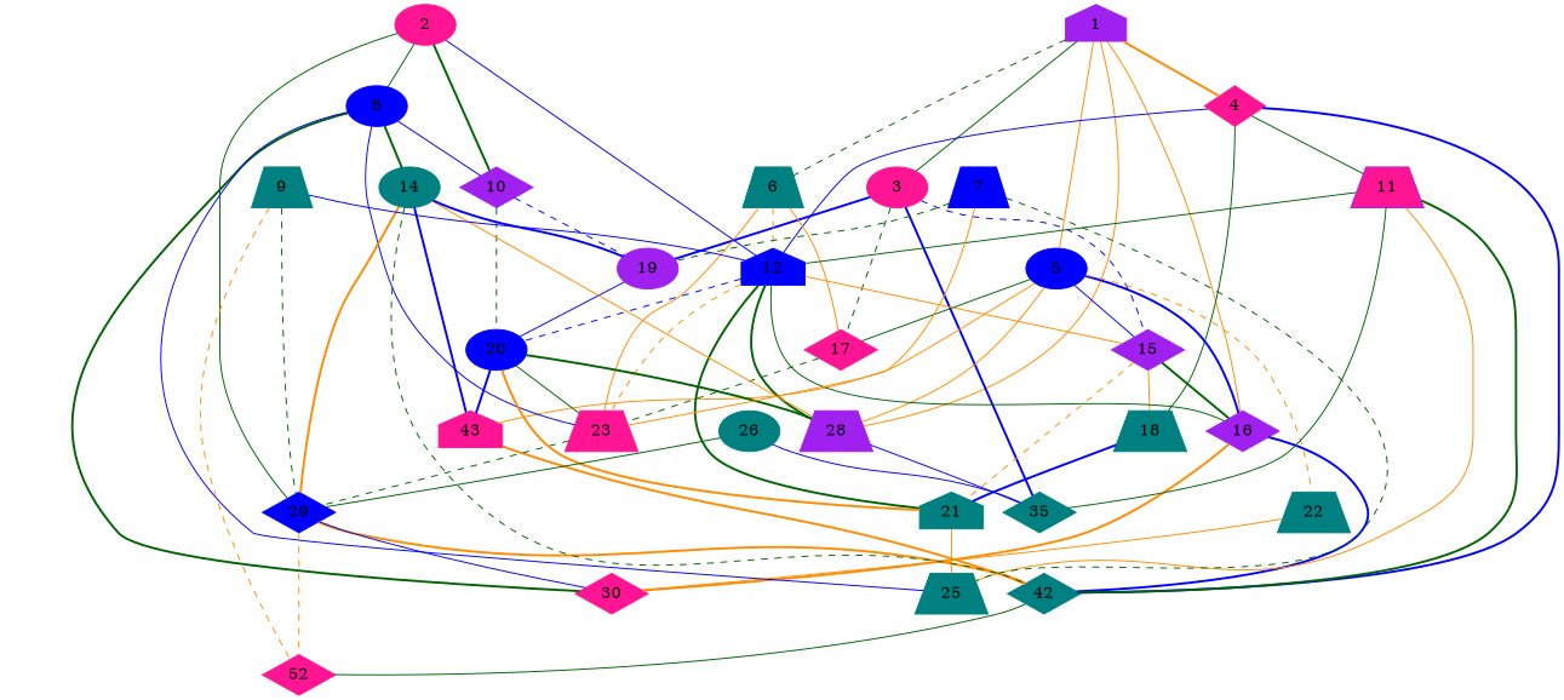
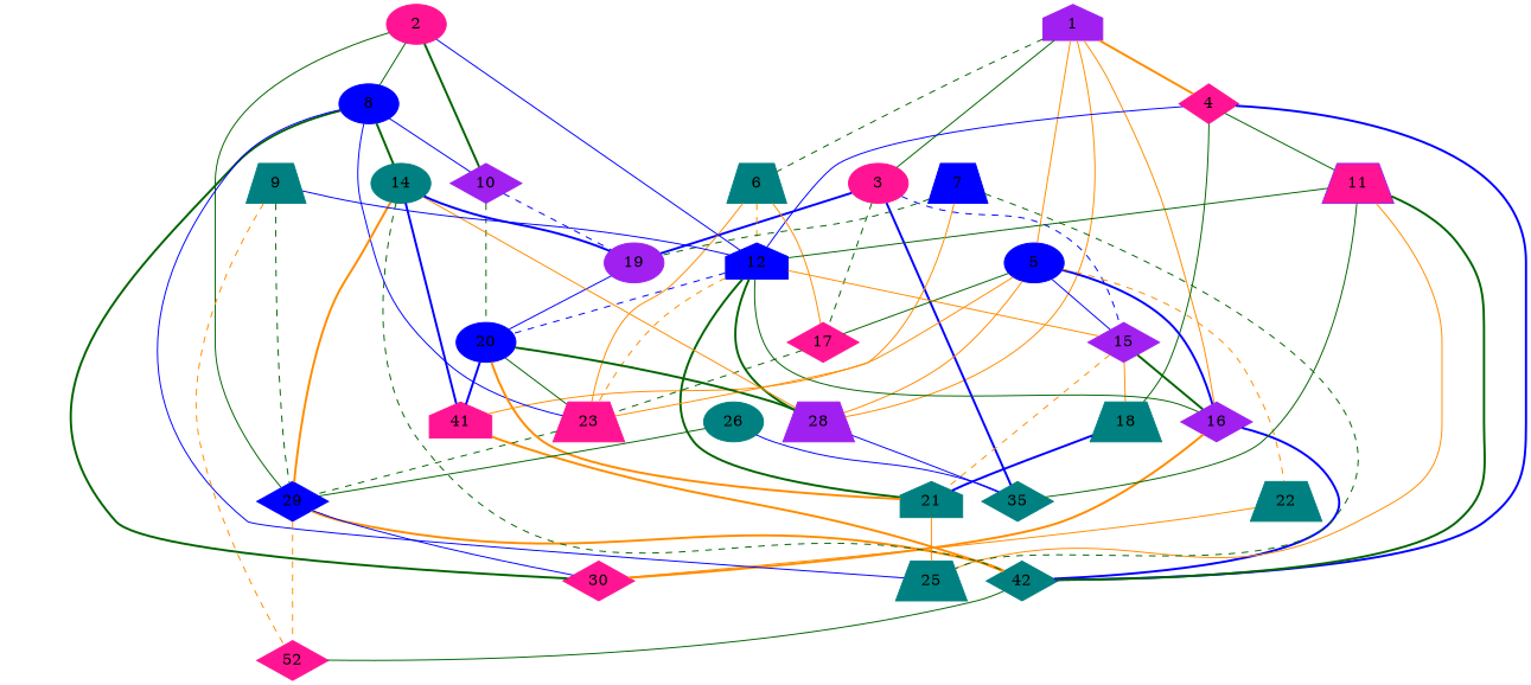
  graph {
    node [color=teal shape=diamond style=filled]
    edge [color=darkgreen style=solid]
    1 [color=purple shape=house super="+33"]
    3 [color=deeppink shape=ellipse super="+50"]
    4 [color=deeppink super="+13"]
    5 [color=blue shape=ellipse super="+46"]
    6 [shape=trapezium super="+54"]
    16 [color=purple super="+44"]
    28 [color=purple shape=trapezium super="+34"]
    15 [color=purple super="+24"]
    17 [color=deeppink super="+40"]
    19 [color=purple shape=ellipse super="+51"]
    35
    12 [color=blue shape=house super="+53"]
    11 [color=purple fillcolor=deeppink shape=trapezium super="+27"]
    18 [shape=trapezium]
    42 [super="+48"]
    22 [shape=trapezium]
-   41 [color=deeppink shape=house super="+49" label=43]
+   41 [color=deeppink shape=house super="+49"]
    23 [color=deeppink shape=trapezium super="+43"]
    30 [color=deeppink super="+39"]
    2 [color=deeppink shape=ellipse super="+38"]
    8 [color=blue shape=ellipse]
    10 [color=purple super="+47"]
    29 [color=blue super="+32"]
    25 [shape=trapezium super="+37"]
    14 [shape=ellipse super="+31"]
    20 [color=blue shape=ellipse super="+45"]
    21 [shape=house super="+36"]
    52 [color=deeppink]
    7 [color=blue shape=trapezium]
    9 [shape=trapezium]
    26 [shape=ellipse]
    1 -- 3
    1 -- 4 [color=darkorange style=bold]
    1 -- 5 [color=darkorange]
    1 -- 6 [style=dashed]
    1 -- 16 [color=darkorange]
    1 -- 28 [color=darkorange]
    3 -- 15 [color=blue style=dashed]
    3 -- 17 [style=dashed]
    3 -- 19 [color=blue style=bold weight=2]
    3 -- 35 [color=blue style=bold]
    4 -- 12 [color=blue]
    4 -- 11
    4 -- 18
    4 -- 42 [color=blue style=bold]
    5 -- 16 [color=blue style=bold]
    5 -- 28 [color=darkorange]
    5 -- 15 [color=blue]
    5 -- 17
    5 -- 22 [color=darkorange style=dashed]
    5 -- 41 [color=darkorange]
    6 -- 17 [color=darkorange]
    6 -- 12 [color=darkorange style=dashed]
    6 -- 23 [color=darkorange]
    16 -- 42 [color=blue style=bold]
    16 -- 30 [color=darkorange style=bold]
    28 -- 35 [color=blue]
    15 -- 16 [style=bold]
    15 -- 18 [color=darkorange]
    15 -- 21 [color=darkorange style=dashed]
    17 -- 23 [style=dashed]
    19 -- 20 [color=blue]
    12 -- 16
    12 -- 28 [style=bold]
    12 -- 15 [color=darkorange]
    12 -- 23 [color=darkorange style=dashed]
    12 -- 20 [color=blue style=dashed]
    12 -- 21 [style=bold]
    11 -- 35
    11 -- 12
    11 -- 42 [style=bold]
    11 -- 25 [color=darkorange]
    18 -- 21 [color=blue style=bold weight=2]
    42 -- 52
    22 -- 30 [color=darkorange]
    41 -- 42 [color=darkorange style=bold]
    23 -- 29 [style=dashed]
    2 -- 12 [color=blue]
    2 -- 8
    2 -- 10 [style=bold]
    2 -- 29
    8 -- 23 [color=blue]
    8 -- 30 [style=bold]
    8 -- 10 [color=blue]
    8 -- 25 [color=blue]
    8 -- 14 [style=bold]
    10 -- 19 [color=blue style=dashed]
    10 -- 20 [style=dashed]
    29 -- 42 [color=darkorange style=bold]
    29 -- 30 [color=blue]
    29 -- 52 [color=darkorange style=dashed]
    14 -- 28 [color=darkorange weight=2]
    14 -- 19 [color=blue style=bold]
    14 -- 42 [style=dashed]
    14 -- 41 [color=blue style=bold]
    14 -- 29 [color=darkorange style=bold]
    20 -- 28 [style=bold]
    20 -- 41 [color=blue style=bold]
    20 -- 23
    20 -- 21 [color=darkorange style=bold]
    21 -- 25 [color=darkorange]
    7 -- 19 [style=dashed]
    7 -- 23 [color=darkorange]
    7 -- 25 [style=dashed]
    9 -- 12 [color=blue]
    9 -- 29 [style=dashed]
    9 -- 52 [color=darkorange style=dashed]
    26 -- 35 [color=blue]
    26 -- 29
  }
